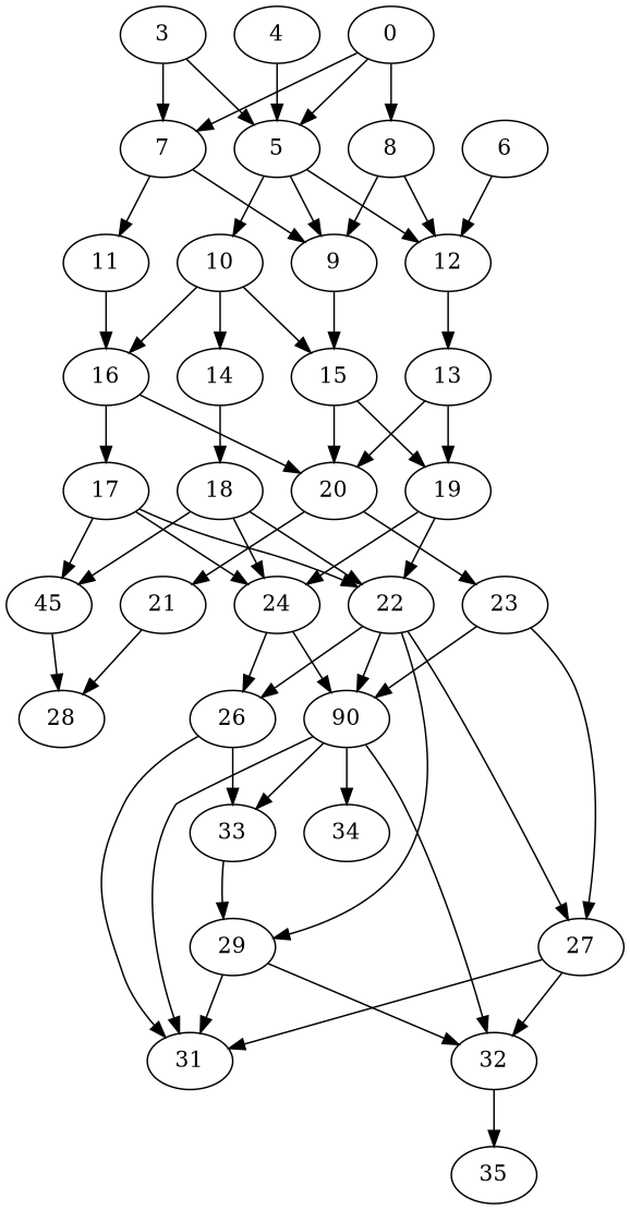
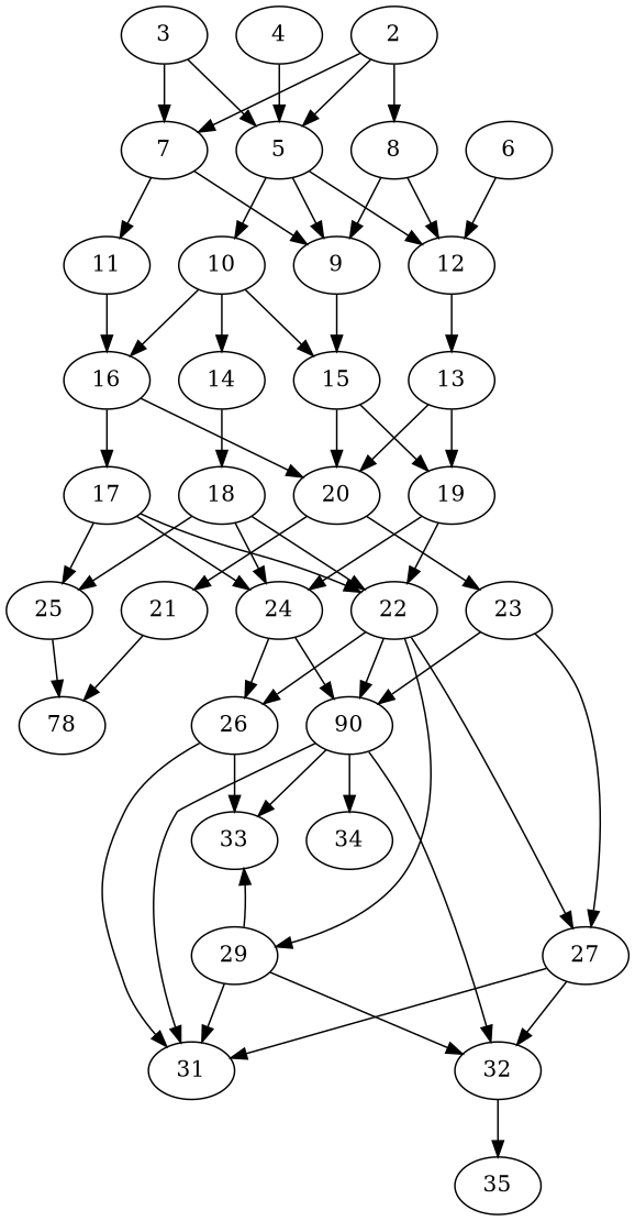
  digraph {
    node [alpha=0.10]
    6 [alpha=0.08 expect_size=38382592]
    12 [alpha=0.12 expect_size=36373504]
    13 [alpha=0.11 expect_size=17479680]
-   2 [alpha=0.12 expect_size=19418112 label=0]
+   2 [alpha=0.12 expect_size=19418112]
    5 [expect_size=34401280]
    7 [alpha=0.05 expect_size=32498688]
    8 [alpha=0.09 expect_size=42071040]
    9 [expect_size=16580608]
    10 [alpha=0.00 expect_size=10403840]
    11 [alpha=0.16 expect_size=25401344]
    15 [alpha=0.01 expect_size=32961536]
    14 [alpha=0.17 expect_size=32376832]
    16 [alpha=0.06 expect_size=8249344]
    3 [alpha=0.06 expect_size=29483008]
    4 [alpha=0.00 expect_size=52269056]
    19 [alpha=0.17 expect_size=11592704]
    20 [alpha=0.18 expect_size=35885056]
    18 [alpha=0.13 expect_size=37840896]
    17 [alpha=0.15 expect_size=27146240]
    22 [alpha=0.07 expect_size=26314752]
    24 [alpha=0.03 expect_size=34978816]
    21 [expect_size=36207616]
    23 [alpha=0.15 expect_size=8364032]
-   25 [alpha=0.03 expect_size=28985344 label=45]
+   25 [alpha=0.03 expect_size=28985344]
    26 [alpha=0.17 expect_size=31314944]
    27 [alpha=0.02 expect_size=46227456]
    29 [expect_size=17675264]
    n28 [alpha=0.18 expect_size=9683968 label=90]
-   28 [alpha=0.04 expect_size=34835456]
+   28 [alpha=0.04 expect_size=34835456 label=78]
    31 [alpha=0.15 expect_size=5525504]
    33 [alpha=0.00 expect_size=45450240]
    32 [alpha=0.05 expect_size=28450816]
    34 [alpha=0.07 expect_size=33576960]
    35 [alpha=0.05 expect_size=39858176]
    6 -> 12
    12 -> 13
    13 -> 19
    13 -> 20
    2 -> 5
    2 -> 7
    2 -> 8
    5 -> 12
    5 -> 9
    5 -> 10
    7 -> 9
    7 -> 11
    8 -> 12
    8 -> 9
    9 -> 15
    10 -> 15
    10 -> 14
    10 -> 16
    11 -> 16
    15 -> 19
    15 -> 20
    14 -> 18
    16 -> 20
    16 -> 17
    3 -> 5
    3 -> 7
    4 -> 5
    19 -> 22
    19 -> 24
    20 -> 21
    20 -> 23
    18 -> 22
    18 -> 24
    18 -> 25
    17 -> 22
    17 -> 24
    17 -> 25
    22 -> 26
    22 -> 27
    22 -> 29
    22 -> n28
    24 -> 26
    24 -> n28
    21 -> 28
    23 -> 27
    23 -> n28
    25 -> 28
    26 -> 31
    26 -> 33
    27 -> 31
    27 -> 32
    29 -> 31
-   33 -> 29
+   29 -> 33
    29 -> 32
    n28 -> 31
    n28 -> 33
    n28 -> 32
    n28 -> 34
    32 -> 35
  }
